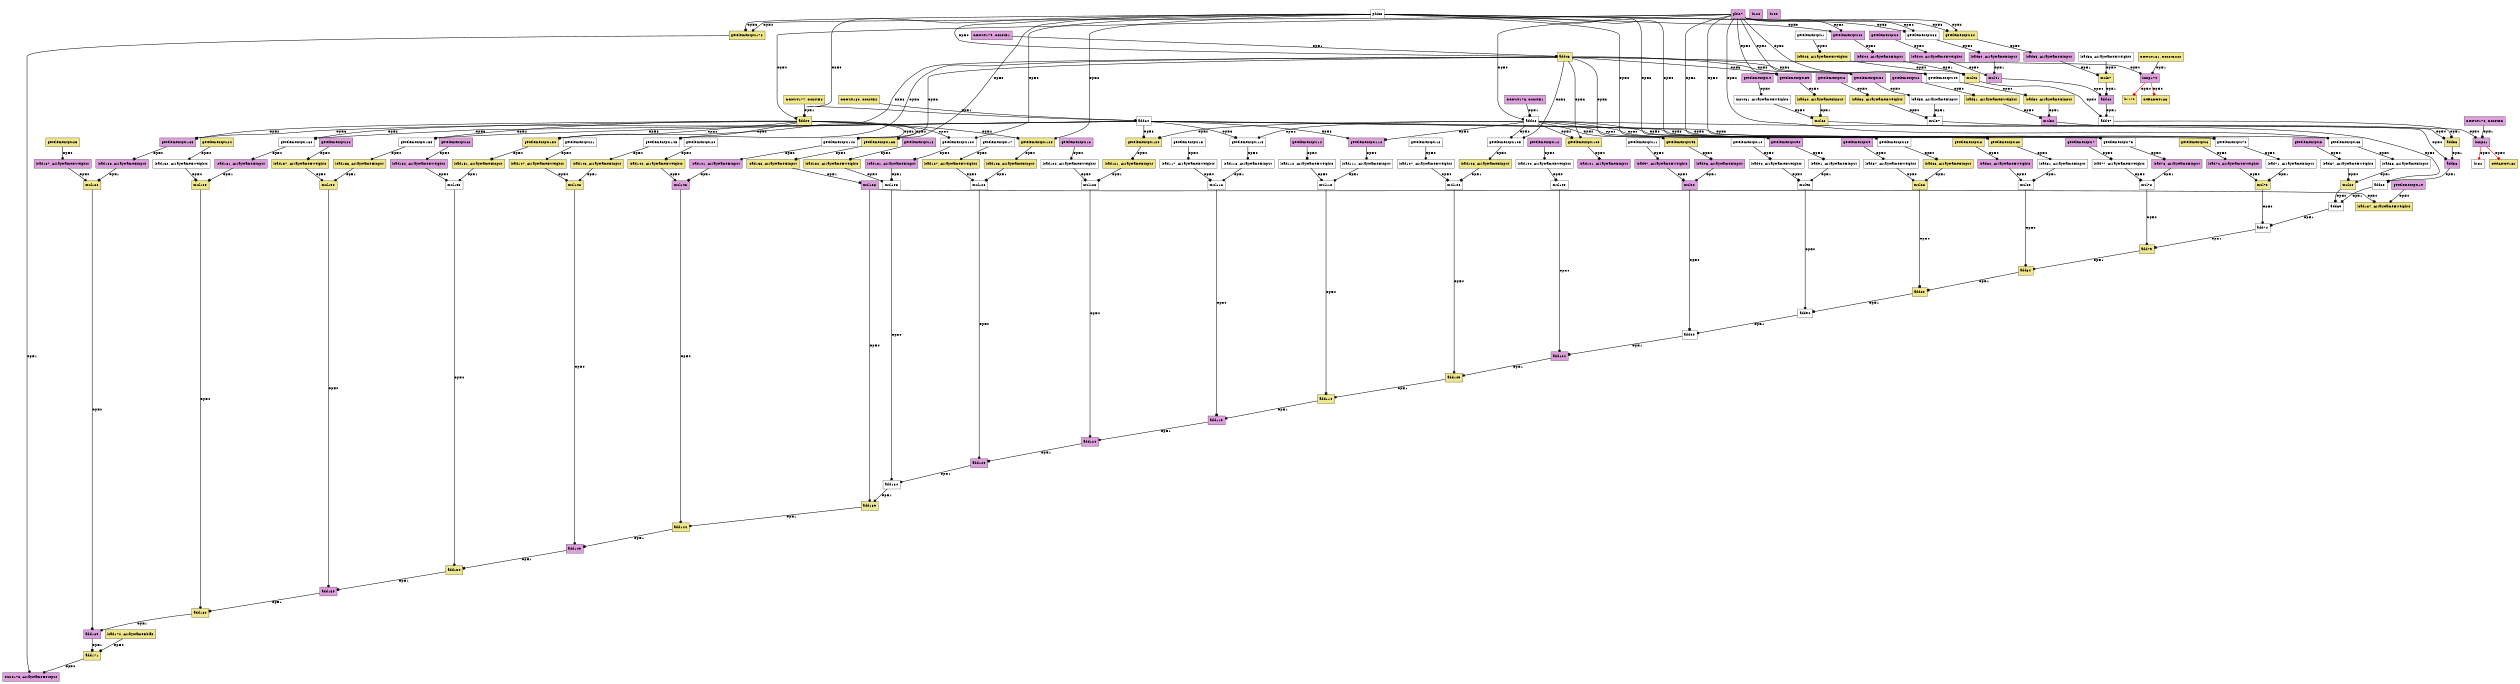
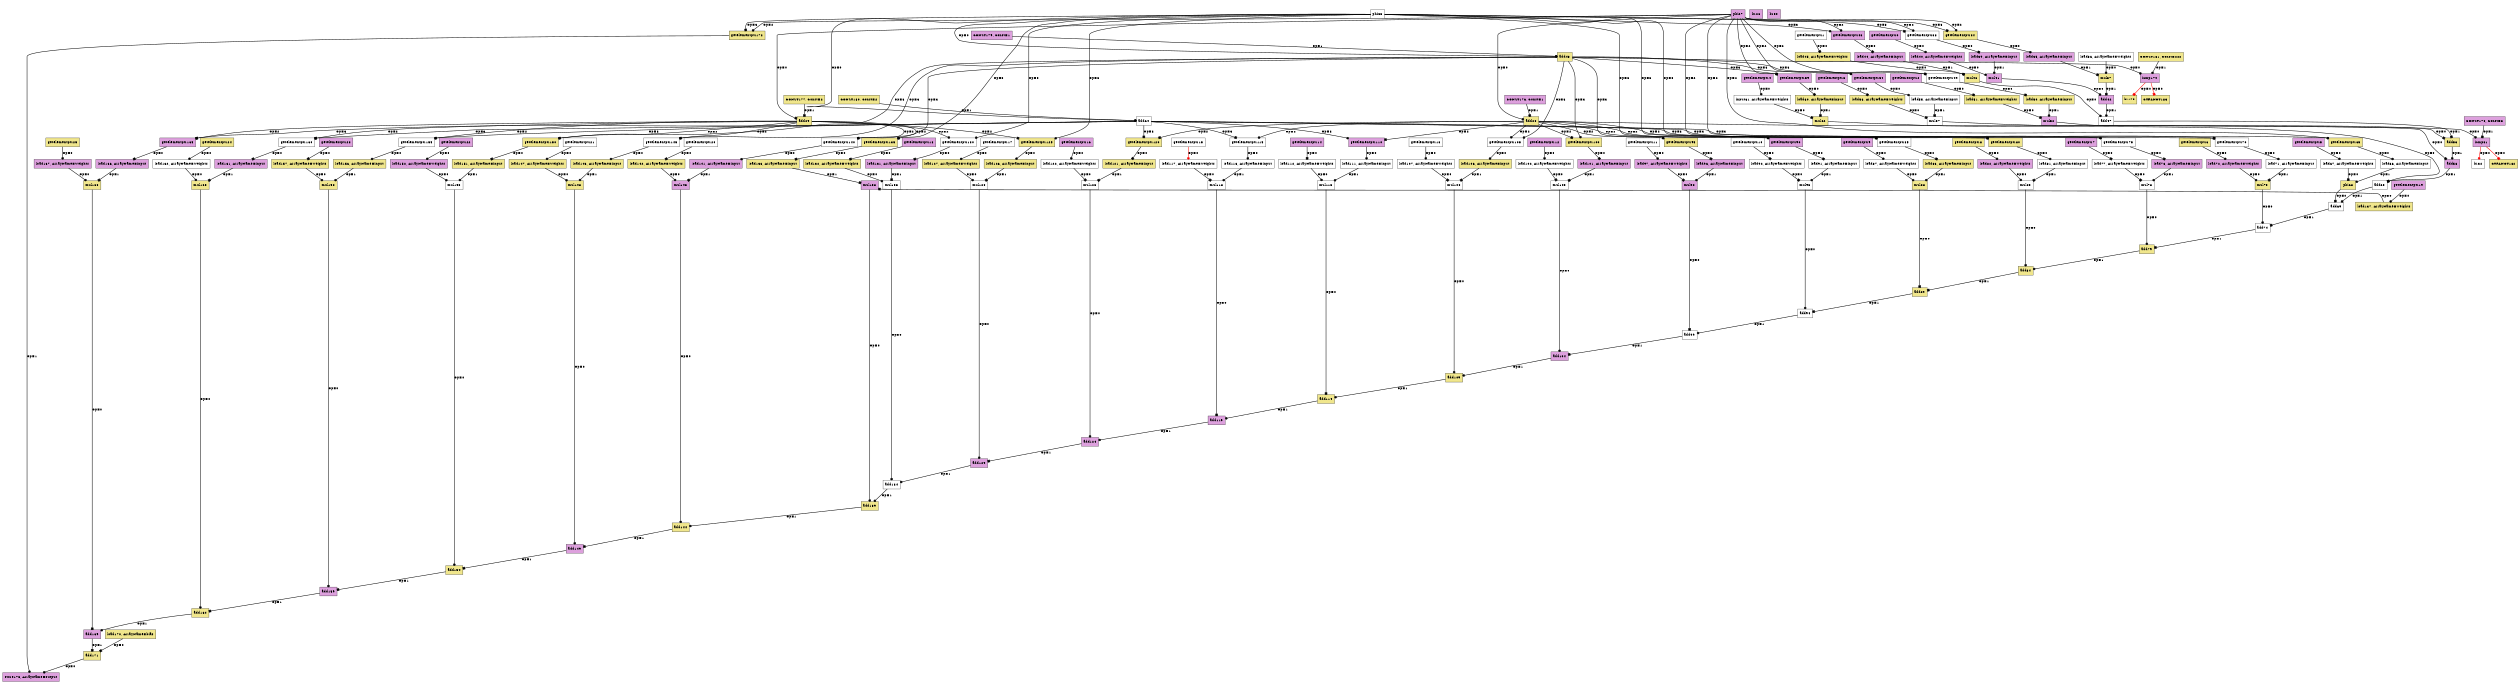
  digraph {
    node [color=black fillcolor=white shape=box style=filled]
    edge [arrowhead=dot color=black style=bold]
    n1 [fillcolor=plum label=getelementptr0]
    n2 [fillcolor=plum label="load40, ArrayName=weights"]
    n3 [fillcolor=plum label=mul41]
    n4 [label=getelementptr1]
    n5 [fillcolor=khaki label="load45, ArrayName=weights"]
    n6 [fillcolor=khaki label=mul46]
    n7 [fillcolor=plum label=getelementptr2]
    n8 [fillcolor=khaki label="load51, ArrayName=weights"]
    n9 [fillcolor=plum label=mul52]
    n10 [fillcolor=plum label=getelementptr3]
    n11 [fillcolor=khaki label="load56, ArrayName=weights"]
    n12 [label=mul57]
    n13 [fillcolor=plum label=getelementptr4]
    n14 [label="input61, ArrayName=weights"]
    n15 [fillcolor=khaki label=mul62]
    n16 [fillcolor=plum label=getelementptr5]
    n17 [label="load67, ArrayName=weights"]
-   n18 [fillcolor=khaki label=mul68]
+   n18 [fillcolor=khaki label=phi68]
    n19 [fillcolor=khaki label=getelementptr6]
    n20 [fillcolor=plum label="load72, ArrayName=weights"]
    n21 [fillcolor=khaki label=mul73]
    n22 [fillcolor=plum label=getelementptr7]
    n23 [label="load77, ArrayName=weights"]
    n24 [label=mul78]
    n25 [fillcolor=khaki label=getelementptr8]
    n26 [fillcolor=plum label="load82, ArrayName=weights"]
    n27 [label=mul83]
    n28 [fillcolor=plum label=getelementptr9]
    n29 [label="load87, ArrayName=weights"]
    n30 [fillcolor=khaki label=mul88]
    n31 [label=getelementptr10]
    n32 [label="load92, ArrayName=weights"]
    n33 [label=mul93]
    n34 [label=getelementptr11]
    n35 [fillcolor=plum label="load97, ArrayName=weights"]
    n36 [fillcolor=plum label=mul98]
    n37 [fillcolor=plum label=getelementptr12]
    n38 [label="load102, ArrayName=weights"]
    n39 [label=mul103]
    n40 [label=getelementptr13]
    n41 [label="load107, ArrayName=weights"]
    n42 [label=mul108]
    n43 [fillcolor=plum label=getelementptr14]
    n44 [label="load112, ArrayName=weights"]
    n45 [label=mul113]
    n46 [label=getelementptr15]
    n47 [label="load117, ArrayName=weights"]
    n48 [label=mul118]
    n49 [fillcolor=plum label=getelementptr16]
    n50 [label="load122, ArrayName=weights"]
    n51 [label=mul123]
    n52 [label=getelementptr17]
    n53 [fillcolor=khaki label="load127, ArrayName=weights"]
    n54 [label=mul128]
    n55 [fillcolor=plum label=getelementptr18]
    n56 [fillcolor=khaki label="load132, ArrayName=weights"]
    n57 [label=mul133]
    n58 [fillcolor=plum label=getelementptr19]
    n59 [fillcolor=khaki label="load137, ArrayName=weights"]
    n60 [fillcolor=plum label=mul138]
    n61 [label=getelementptr20]
    n62 [fillcolor=khaki label="load142, ArrayName=weights"]
    n63 [fillcolor=plum label=mul143]
    n64 [label=getelementptr21]
    n65 [fillcolor=khaki label="load147, ArrayName=weights"]
    n66 [fillcolor=khaki label=mul148]
    n67 [fillcolor=plum label=getelementptr22]
    n68 [fillcolor=plum label="load152, ArrayName=weights"]
    n69 [label=mul153]
    n70 [fillcolor=plum label=getelementptr23]
    n71 [fillcolor=khaki label="load157, ArrayName=weights"]
    n72 [fillcolor=khaki label=mul158]
    n73 [fillcolor=khaki label=getelementptr24]
    n74 [label="load162, ArrayName=weights"]
    n75 [fillcolor=khaki label=mul163]
    n76 [fillcolor=khaki label=getelementptr25]
    n77 [fillcolor=plum label="load167, ArrayName=weights"]
    n78 [fillcolor=khaki label=mul168]
    n79 [fillcolor=plum label=br26]
    n80 [fillcolor=plum label=phi27]
-   n81 [label=add28]
+   n81 [fillcolor=khaki label=add28]
    n82 [fillcolor=khaki label=add29]
    n83 [fillcolor=khaki label=getelementptr34]
    n84 [label=getelementptr38]
    n85 [fillcolor=plum label=getelementptr43]
    n86 [label=getelementptr49]
    n87 [fillcolor=plum label=getelementptr54]
    n88 [fillcolor=plum label=getelementptr59]
-   n89 [label=getelementptr65]
+   n89 [fillcolor=khaki label=getelementptr65]
    n90 [label=getelementptr70]
    n91 [label=getelementptr75]
    n92 [fillcolor=khaki label=getelementptr172]
    n93 [fillcolor=plum label=icmp31]
    n94 [fillcolor=khaki label=getelementptr80]
    n95 [label=getelementptr85]
    n96 [fillcolor=plum label=getelementptr90]
    n97 [fillcolor=khaki label=getelementptr95]
    n98 [fillcolor=khaki label=getelementptr100]
    n99 [label=getelementptr105]
    n100 [fillcolor=plum label=getelementptr110]
    n101 [label=getelementptr115]
    n102 [fillcolor=khaki label=getelementptr120]
    n103 [fillcolor=khaki label=getelementptr125]
    n104 [label=getelementptr130]
    n105 [fillcolor=khaki label=getelementptr135]
    n106 [label=getelementptr140]
    n107 [label=getelementptr145]
    n108 [fillcolor=khaki label=getelementptr150]
    n109 [label=getelementptr155]
    n110 [label=getelementptr160]
    n111 [fillcolor=plum label=getelementptr165]
    n112 [fillcolor=plum label="load35, ArrayName=input"]
    n113 [fillcolor=plum label="load39, ArrayName=input"]
    n114 [fillcolor=plum label="load44, ArrayName=input"]
    n115 [fillcolor=khaki label="load50, ArrayName=input"]
    n116 [label="load55, ArrayName=input"]
    n117 [fillcolor=khaki label="load60, ArrayName=input"]
    n118 [label="load66, ArrayName=input"]
    n119 [label="load71, ArrayName=input"]
    n120 [fillcolor=plum label="load76, ArrayName=input"]
    n121 [fillcolor=plum label="store173, ArrayName=output"]
    n122 [label=br32]
    n123 [fillcolor=khaki label=CTRLNOT182]
    n124 [label="load81, ArrayName=input"]
    n125 [fillcolor=khaki label="load86, ArrayName=input"]
    n126 [label="load91, ArrayName=input"]
    n127 [fillcolor=plum label="load96, ArrayName=input"]
    n128 [fillcolor=plum label="load101, ArrayName=input"]
    n129 [fillcolor=khaki label="load106, ArrayName=input"]
    n130 [label="load111, ArrayName=input"]
    n131 [label="load116, ArrayName=input"]
    n132 [fillcolor=khaki label="load121, ArrayName=input"]
    n133 [fillcolor=khaki label="load126, ArrayName=input"]
    n134 [fillcolor=plum label="load131, ArrayName=input"]
    n135 [fillcolor=khaki label="load136, ArrayName=input"]
    n136 [fillcolor=plum label="load141, ArrayName=input"]
    n137 [fillcolor=khaki label="load146, ArrayName=input"]
    n138 [fillcolor=khaki label="load151, ArrayName=input"]
    n139 [fillcolor=khaki label="load156, ArrayName=input"]
    n140 [fillcolor=plum label="load161, ArrayName=input"]
    n141 [fillcolor=plum label="load166, ArrayName=input"]
    n142 [fillcolor=plum label=br30]
    n143 [label=phi33]
    n144 [fillcolor=khaki label=add48]
    n145 [label=add64]
    n146 [fillcolor=plum label=icmp174]
    n147 [fillcolor=khaki label=mul37]
    n148 [fillcolor=plum label=add42]
    n149 [label="load36, ArrayName=weights"]
    n150 [label=add47]
    n151 [fillcolor=khaki label=add53]
    n152 [fillcolor=plum label=add58]
    n153 [fillcolor=khaki label=br175]
    n154 [fillcolor=khaki label=CTRLNOT183]
    n155 [label=add63]
    n156 [label=add69]
    n157 [label=add74]
    n158 [fillcolor=khaki label=add79]
    n159 [fillcolor=khaki label=add84]
    n160 [fillcolor=khaki label=add89]
    n161 [label=add94]
    n162 [label=add99]
    n163 [fillcolor=plum label=add104]
    n164 [fillcolor=khaki label=add109]
    n165 [fillcolor=khaki label=add114]
    n166 [fillcolor=plum label=add119]
    n167 [fillcolor=plum label=add124]
    n168 [fillcolor=plum label=add129]
    n169 [label=add134]
    n170 [fillcolor=khaki label=add139]
    n171 [fillcolor=khaki label=add144]
    n172 [fillcolor=plum label=add149]
    n173 [fillcolor=khaki label=add154]
    n174 [fillcolor=plum label=add159]
    n175 [fillcolor=khaki label=add164]
    n176 [fillcolor=plum label=add169]
    n177 [fillcolor=khaki label=add171]
    n178 [fillcolor=khaki label="load170, ArrayName=bias"]
    n179 [fillcolor=plum label="CONST176, Const=1"]
    n180 [fillcolor=khaki label="CONST177, Const=2"]
    n181 [fillcolor=plum label="CONST178, Const=3"]
    n182 [fillcolor=plum label="CONST179, Const=1"]
    n183 [fillcolor=khaki label="CONST180, Const=2"]
    n184 [fillcolor=khaki label="CONST181, Const=222"]
    n1 -> n2 [label="Op=0"]
    n2 -> n3 [label="Op=0"]
    n3 -> n148 [label="Op=0"]
    n4 -> n5 [arrowhead=box label="Op=0"]
    n5 -> n6 [arrowhead=box label="Op=0"]
    n6 -> n150 [label="Op=0"]
    n7 -> n8 [arrowhead=box label="Op=0"]
    n8 -> n9 [arrowhead=box label="Op=0"]
    n9 -> n151 [arrowhead=box label="Op=0"]
    n10 -> n11 [arrowhead=box label="Op=0"]
    n11 -> n12 [arrowhead=box label="Op=0"]
    n12 -> n152 [arrowhead=box label="Op=0"]
    n13 -> n14 [label="Op=0"]
    n14 -> n15 [arrowhead=box label="Op=0"]
    n15 -> n155 [arrowhead=box label="Op=0"]
    n16 -> n17 [label="Op=0"]
    n17 -> n18 [arrowhead=box label="Op=0"]
    n18 -> n156 [arrowhead=box label="Op=0"]
    n19 -> n20 [label="Op=0"]
    n20 -> n21 [label="Op=0"]
    n21 -> n157 [label="Op=0"]
    n22 -> n23 [arrowhead=box label="Op=0"]
    n23 -> n24 [arrowhead=box label="Op=0"]
    n24 -> n158 [label="Op=0"]
    n25 -> n26 [label="Op=0"]
    n26 -> n27 [label="Op=0"]
    n27 -> n159 [label="Op=0"]
    n28 -> n29 [label="Op=0"]
    n29 -> n30 [label="Op=0"]
    n30 -> n160 [arrowhead=box label="Op=0"]
    n31 -> n32 [arrowhead=box label="Op=0"]
    n32 -> n33 [arrowhead=box label="Op=0"]
    n33 -> n161 [label="Op=0"]
    n34 -> n35 [label="Op=0"]
    n35 -> n36 [arrowhead=box label="Op=0"]
    n36 -> n162 [arrowhead=box label="Op=0"]
    n37 -> n38 [label="Op=0"]
    n38 -> n39 [arrowhead=box label="Op=0"]
    n39 -> n163 [label="Op=0"]
    n40 -> n41 [label="Op=0"]
    n41 -> n42 [arrowhead=box label="Op=0"]
    n42 -> n164 [label="Op=0"]
    n43 -> n44 [arrowhead=box label="Op=0"]
    n44 -> n45 [label="Op=0"]
    n45 -> n165 [arrowhead=box label="Op=0"]
-   n46 -> n47 [label="Op=0"]
+   n46 -> n47 [color=red label="Op=0"]
    n47 -> n48 [arrowhead=box label="Op=0"]
    n48 -> n166 [arrowhead=box label="Op=0"]
    n49 -> n50 [label="Op=0"]
    n50 -> n51 [arrowhead=box label="Op=0"]
    n51 -> n167 [label="Op=0"]
    n52 -> n53 [label="Op=0"]
    n53 -> n54 [label="Op=0"]
    n54 -> n168 [label="Op=0"]
    n55 -> n56 [arrowhead=box label="Op=0"]
    n56 -> n57 [label="Op=0"]
    n57 -> n169 [label="Op=0"]
    n58 -> n59 [label="Op=0"]
-   n60 -> n59 [arrowhead=box label="Op=0"]
+   n59 -> n60 [arrowhead=box label="Op=0"]
    n60 -> n170 [label="Op=0"]
    n61 -> n62 [arrowhead=box label="Op=0"]
    n62 -> n63 [label="Op=0"]
    n63 -> n171 [label="Op=0"]
    n64 -> n65 [label="Op=0"]
    n65 -> n66 [label="Op=0"]
    n66 -> n172 [label="Op=0"]
    n67 -> n68 [label="Op=0"]
    n68 -> n69 [label="Op=0"]
    n69 -> n173 [label="Op=0"]
    n70 -> n71 [arrowhead=box label="Op=0"]
    n71 -> n72 [label="Op=0"]
    n72 -> n174 [label="Op=0"]
    n73 -> n74 [label="Op=0"]
-   n74 -> n75 [arrowhead=box label="Op=0"]
+   n74 -> n75 [label="Op=0"]
    n75 -> n175 [label="Op=0"]
    n76 -> n77 [label="Op=0"]
    n77 -> n78 [label="Op=0"]
    n78 -> n176 [arrowhead=box label="Op=0"]
    n80 -> n81 [label="Op=0"]
    n80 -> n82 [arrowhead=box label="Op=0"]
    n80 -> n83 [label="Op=2"]
    n80 -> n84 [label="Op=2"]
    n80 -> n85 [label="Op=2"]
    n80 -> n86 [arrowhead=box label="Op=2"]
    n80 -> n87 [label="Op=2"]
    n80 -> n88 [arrowhead=box label="Op=2"]
    n80 -> n89 [label="Op=2"]
    n80 -> n90 [arrowhead=box label="Op=2"]
    n80 -> n91 [label="Op=2"]
    n80 -> n92 [label="Op=2"]
    n81 -> n93 [label="Op=0"]
    n81 -> n94 [label="Op=2"]
    n81 -> n95 [arrowhead=box label="Op=2"]
    n81 -> n96 [label="Op=2"]
    n81 -> n97 [label="Op=2"]
    n81 -> n98 [arrowhead=box label="Op=2"]
    n81 -> n99 [label="Op=2"]
    n81 -> n100 [arrowhead=box label="Op=2"]
    n81 -> n101 [label="Op=2"]
    n81 -> n102 [arrowhead=box label="Op=2"]
    n82 -> n103 [arrowhead=box label="Op=2"]
    n82 -> n104 [label="Op=2"]
    n82 -> n105 [label="Op=2"]
    n82 -> n106 [label="Op=2"]
    n82 -> n107 [arrowhead=box label="Op=2"]
    n82 -> n108 [label="Op=2"]
    n82 -> n109 [label="Op=2"]
    n82 -> n110 [arrowhead=box label="Op=2"]
    n82 -> n111 [arrowhead=box label="Op=2"]
    n83 -> n112 [label="Op=0"]
    n84 -> n113 [arrowhead=box label="Op=0"]
    n85 -> n114 [arrowhead=box label="Op=0"]
    n86 -> n115 [arrowhead=box label="Op=0"]
    n87 -> n116 [label="Op=0"]
    n88 -> n117 [arrowhead=box label="Op=0"]
    n89 -> n118 [label="Op=0"]
    n90 -> n119 [label="Op=0"]
    n91 -> n120 [arrowhead=box label="Op=0"]
    n92 -> n121 [label="Op=1"]
    n93 -> n122 [color=red label="Op=0"]
    n93 -> n123 [arrowhead=box color=red label="Op=0"]
    n94 -> n124 [label="Op=0"]
    n95 -> n125 [arrowhead=box label="Op=0"]
    n96 -> n126 [arrowhead=box label="Op=0"]
    n97 -> n127 [arrowhead=box label="Op=0"]
    n98 -> n128 [arrowhead=box label="Op=0"]
    n99 -> n129 [label="Op=0"]
    n100 -> n130 [label="Op=0"]
    n101 -> n131 [label="Op=0"]
    n102 -> n132 [arrowhead=box label="Op=0"]
    n103 -> n133 [label="Op=0"]
    n104 -> n134 [arrowhead=box label="Op=0"]
    n105 -> n135 [arrowhead=box label="Op=0"]
    n106 -> n136 [label="Op=0"]
    n107 -> n137 [label="Op=0"]
    n108 -> n138 [arrowhead=box label="Op=0"]
    n109 -> n139 [label="Op=0"]
    n110 -> n140 [arrowhead=box label="Op=0"]
    n111 -> n141 [arrowhead=box label="Op=0"]
    n112 -> n147 [arrowhead=box label="Op=1"]
    n113 -> n3 [label="Op=1"]
    n114 -> n6 [label="Op=1"]
    n115 -> n9 [label="Op=1"]
    n116 -> n12 [arrowhead=box label="Op=1"]
    n117 -> n15 [arrowhead=box label="Op=1"]
    n118 -> n18 [label="Op=1"]
    n119 -> n21 [arrowhead=box label="Op=1"]
    n120 -> n24 [label="Op=1"]
    n124 -> n27 [arrowhead=box label="Op=1"]
    n125 -> n30 [label="Op=1"]
    n126 -> n33 [label="Op=1"]
    n127 -> n36 [label="Op=1"]
+   n128 -> n39 [arrowhead=box label="Op=1"]
    n129 -> n42 [arrowhead=box label="Op=1"]
    n130 -> n45 [label="Op=1"]
    n131 -> n48 [label="Op=1"]
    n132 -> n51 [arrowhead=box label="Op=1"]
    n133 -> n54 [arrowhead=box label="Op=1"]
    n134 -> n57 [arrowhead=box label="Op=1"]
    n135 -> n60 [arrowhead=box label="Op=1"]
    n136 -> n63 [arrowhead=box label="Op=1"]
    n137 -> n66 [label="Op=1"]
    n138 -> n69 [label="Op=1"]
    n139 -> n72 [label="Op=1"]
    n140 -> n75 [arrowhead=box label="Op=1"]
    n141 -> n78 [arrowhead=box label="Op=1"]
    n143 -> n83 [arrowhead=box label="Op=3"]
    n143 -> n84 [arrowhead=box label="Op=3"]
    n143 -> n85 [label="Op=3"]
    n143 -> n92 [arrowhead=box label="Op=3"]
    n143 -> n94 [arrowhead=box label="Op=3"]
    n143 -> n95 [label="Op=3"]
    n143 -> n96 [label="Op=3"]
    n143 -> n103 [label="Op=3"]
    n143 -> n104 [label="Op=3"]
    n143 -> n105 [arrowhead=box label="Op=3"]
    n143 -> n144 [label="Op=0"]
    n143 -> n145 [label="Op=0"]
    n144 -> n86 [label="Op=3"]
    n144 -> n87 [label="Op=3"]
    n144 -> n88 [arrowhead=box label="Op=3"]
    n144 -> n97 [label="Op=3"]
    n144 -> n98 [label="Op=3"]
    n144 -> n99 [label="Op=3"]
    n144 -> n106 [arrowhead=box label="Op=3"]
    n144 -> n107 [label="Op=3"]
    n144 -> n108 [arrowhead=box label="Op=3"]
    n144 -> n146 [label="Op=0"]
    n145 -> n89 [label="Op=3"]
    n145 -> n90 [arrowhead=box label="Op=3"]
    n145 -> n91 [label="Op=3"]
    n145 -> n100 [label="Op=3"]
    n145 -> n101 [arrowhead=box label="Op=3"]
    n145 -> n102 [arrowhead=box label="Op=3"]
    n145 -> n109 [arrowhead=box label="Op=3"]
    n145 -> n110 [arrowhead=box label="Op=3"]
    n145 -> n111 [arrowhead=box label="Op=3"]
    n146 -> n153 [arrowhead=box color=red label="Op=0"]
    n146 -> n154 [arrowhead=box color=red label="Op=0"]
    n147 -> n148 [arrowhead=box label="Op=1"]
    n148 -> n150 [label="Op=1"]
    n149 -> n147 [label="Op=0"]
    n150 -> n151 [arrowhead=box label="Op=1"]
    n151 -> n152 [label="Op=1"]
    n152 -> n155 [arrowhead=box label="Op=1"]
    n155 -> n156 [label="Op=1"]
    n156 -> n157 [arrowhead=box label="Op=1"]
    n157 -> n158 [arrowhead=box label="Op=1"]
    n158 -> n159 [label="Op=1"]
    n159 -> n160 [arrowhead=box label="Op=1"]
    n160 -> n161 [arrowhead=box label="Op=1"]
    n161 -> n162 [label="Op=1"]
    n162 -> n163 [arrowhead=box label="Op=1"]
    n163 -> n164 [label="Op=1"]
    n164 -> n165 [label="Op=1"]
    n165 -> n166 [label="Op=1"]
    n166 -> n167 [label="Op=1"]
    n167 -> n168 [arrowhead=box label="Op=1"]
    n168 -> n169 [label="Op=1"]
    n169 -> n170 [label="Op=1"]
    n170 -> n171 [label="Op=1"]
    n171 -> n172 [arrowhead=box label="Op=1"]
    n172 -> n173 [arrowhead=box label="Op=1"]
    n173 -> n174 [arrowhead=box label="Op=1"]
    n174 -> n175 [arrowhead=box label="Op=1"]
    n175 -> n176 [label="Op=1"]
    n176 -> n177 [arrowhead=box label="Op=1"]
    n177 -> n121 [label="Op=0"]
    n178 -> n177 [arrowhead=box label="Op=0"]
    n179 -> n81 [arrowhead=box label="Op=1"]
    n180 -> n82 [arrowhead=box label="Op=1"]
    n181 -> n93 [arrowhead=box label="Op=1"]
    n182 -> n144 [label="Op=1"]
    n183 -> n145 [label="Op=1"]
    n184 -> n146 [label="Op=1"]
  }
